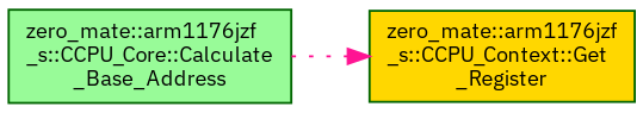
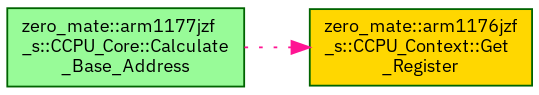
  digraph {
    rankdir=LR
    fontname="IBM Plex Sans"
    node [color=darkgreen fontname="IBM Plex Sans" fontsize=10 shape=record style=filled]
-   n1 [fillcolor=palegreen fontcolor=black height=0.2 label="zero_mate::arm1176jzf\l_s::CCPU_Core::Calculate\l_Base_Address" width=0.4]
+   n1 [fillcolor=palegreen fontcolor=black height=0.2 label="zero_mate::arm1177jzf\l_s::CCPU_Core::Calculate\l_Base_Address" width=0.4]
    n2 [height=0.2 label="zero_mate::arm1176jzf\l_s::CCPU_Context::Get\l_Register" width=0.4 fillcolor=gold]
    n1 -> n2 [color=deeppink fontname="IBM Plex Sans" fontsize=10 labelfontname=Helvetica labelfontsize=10 style=dotted]
  }
